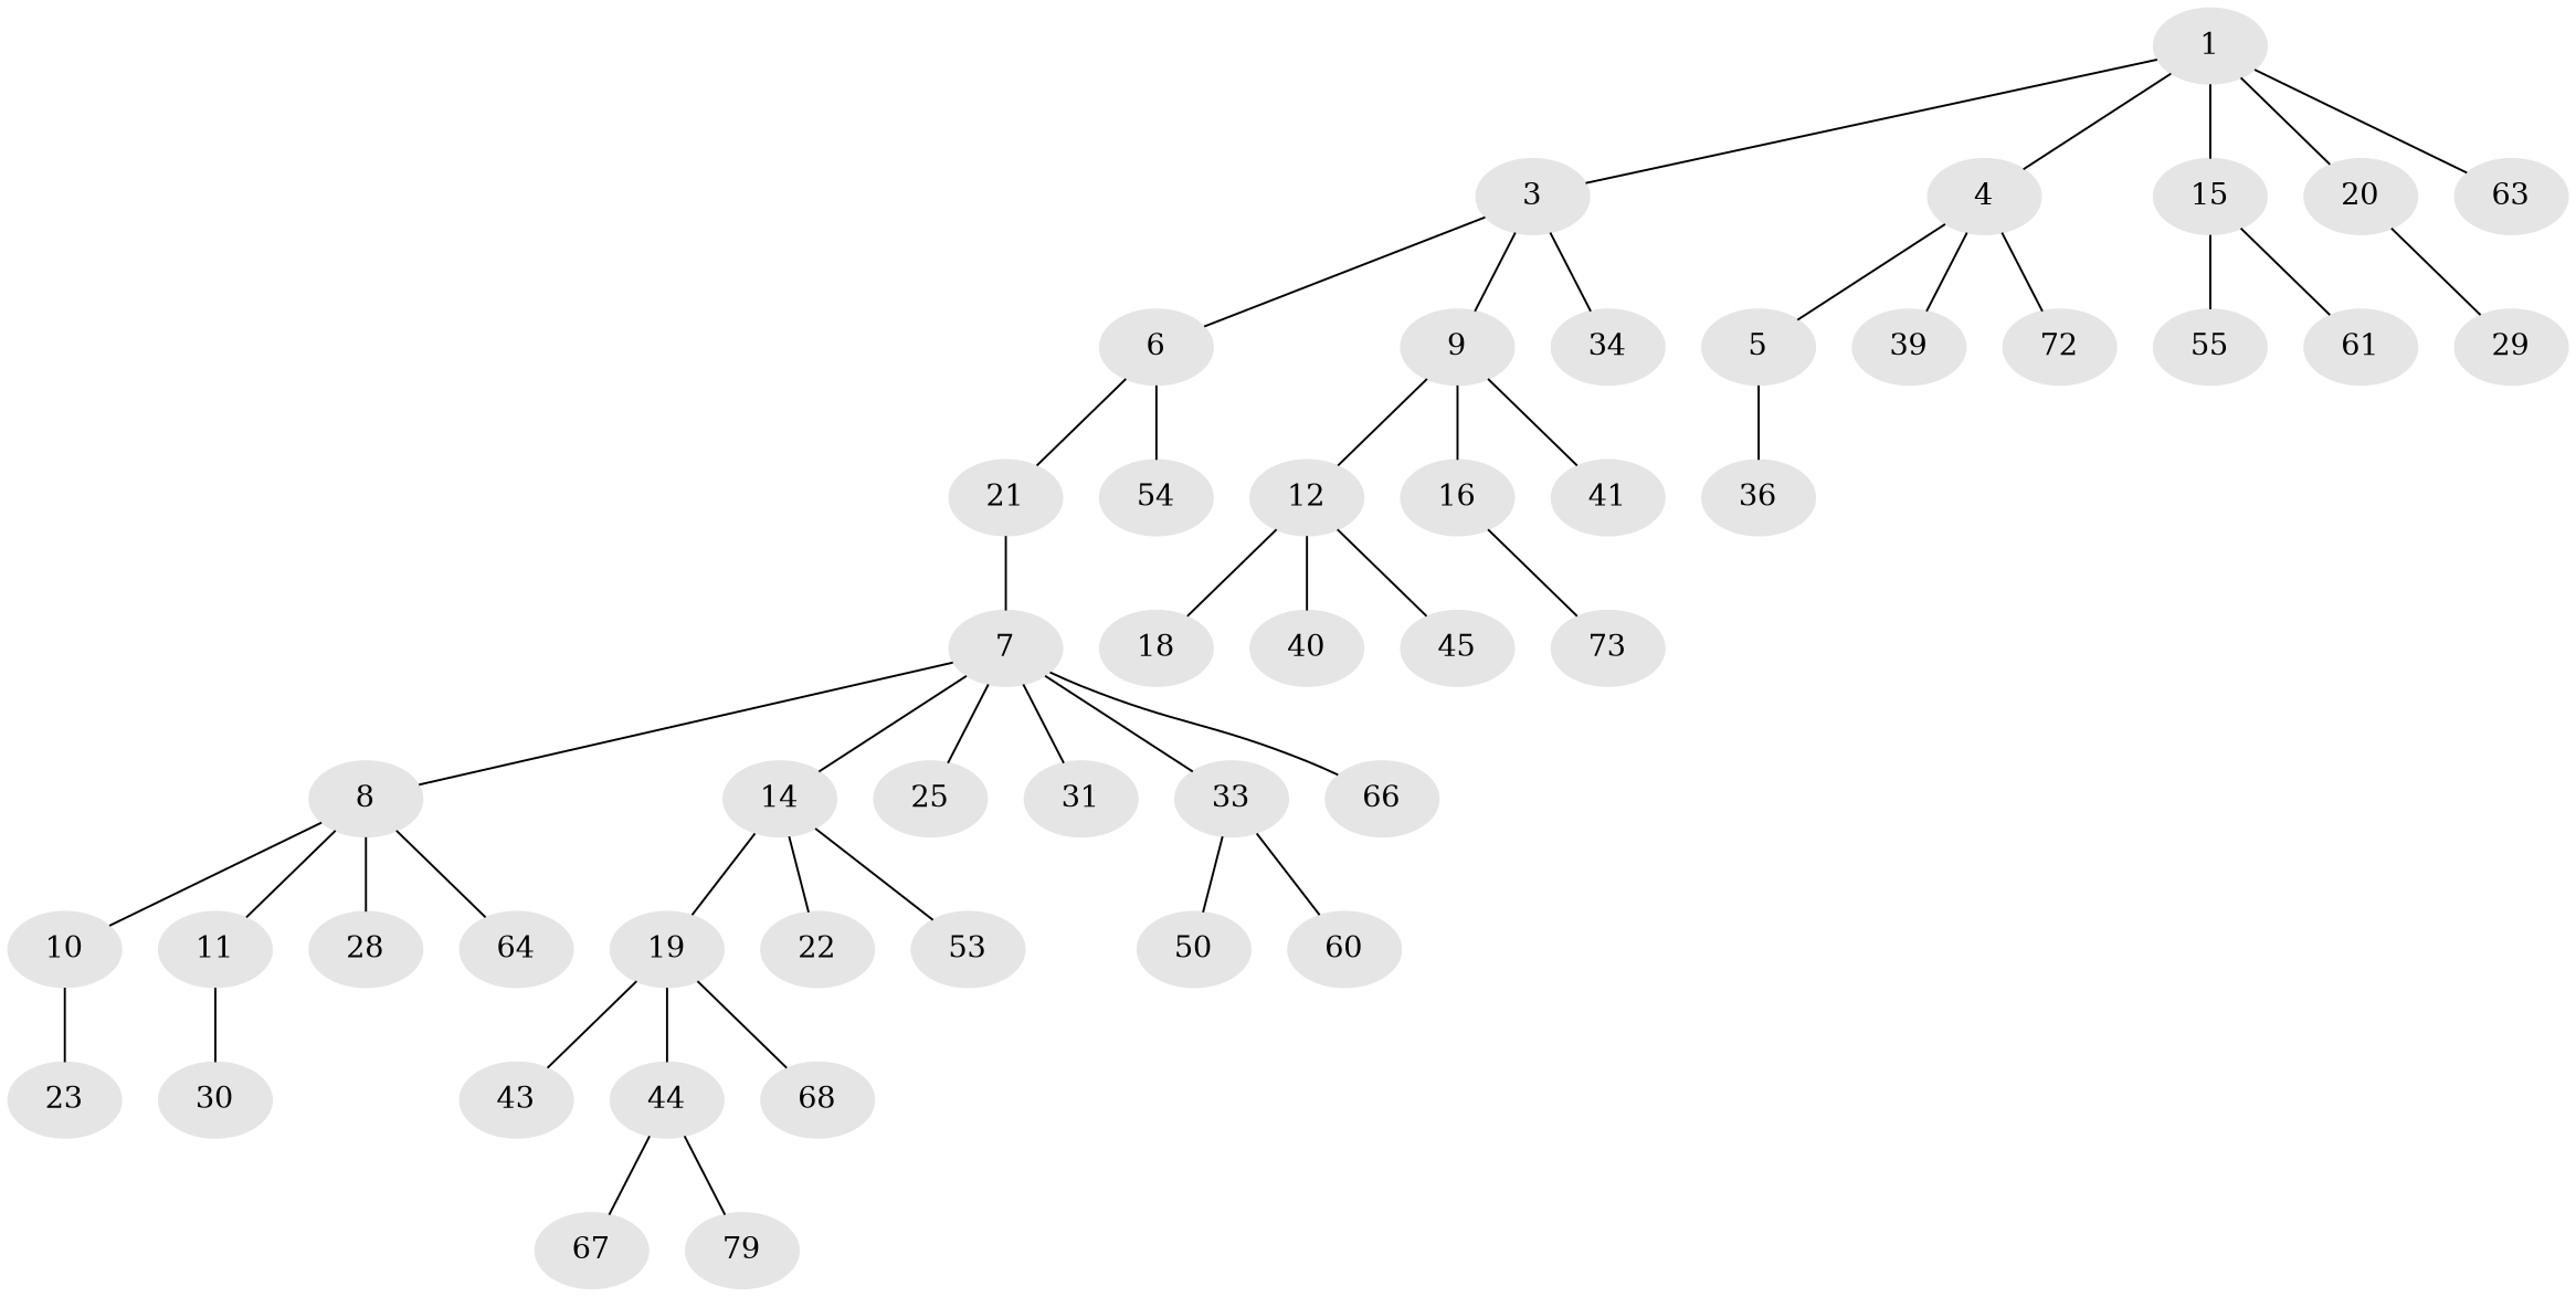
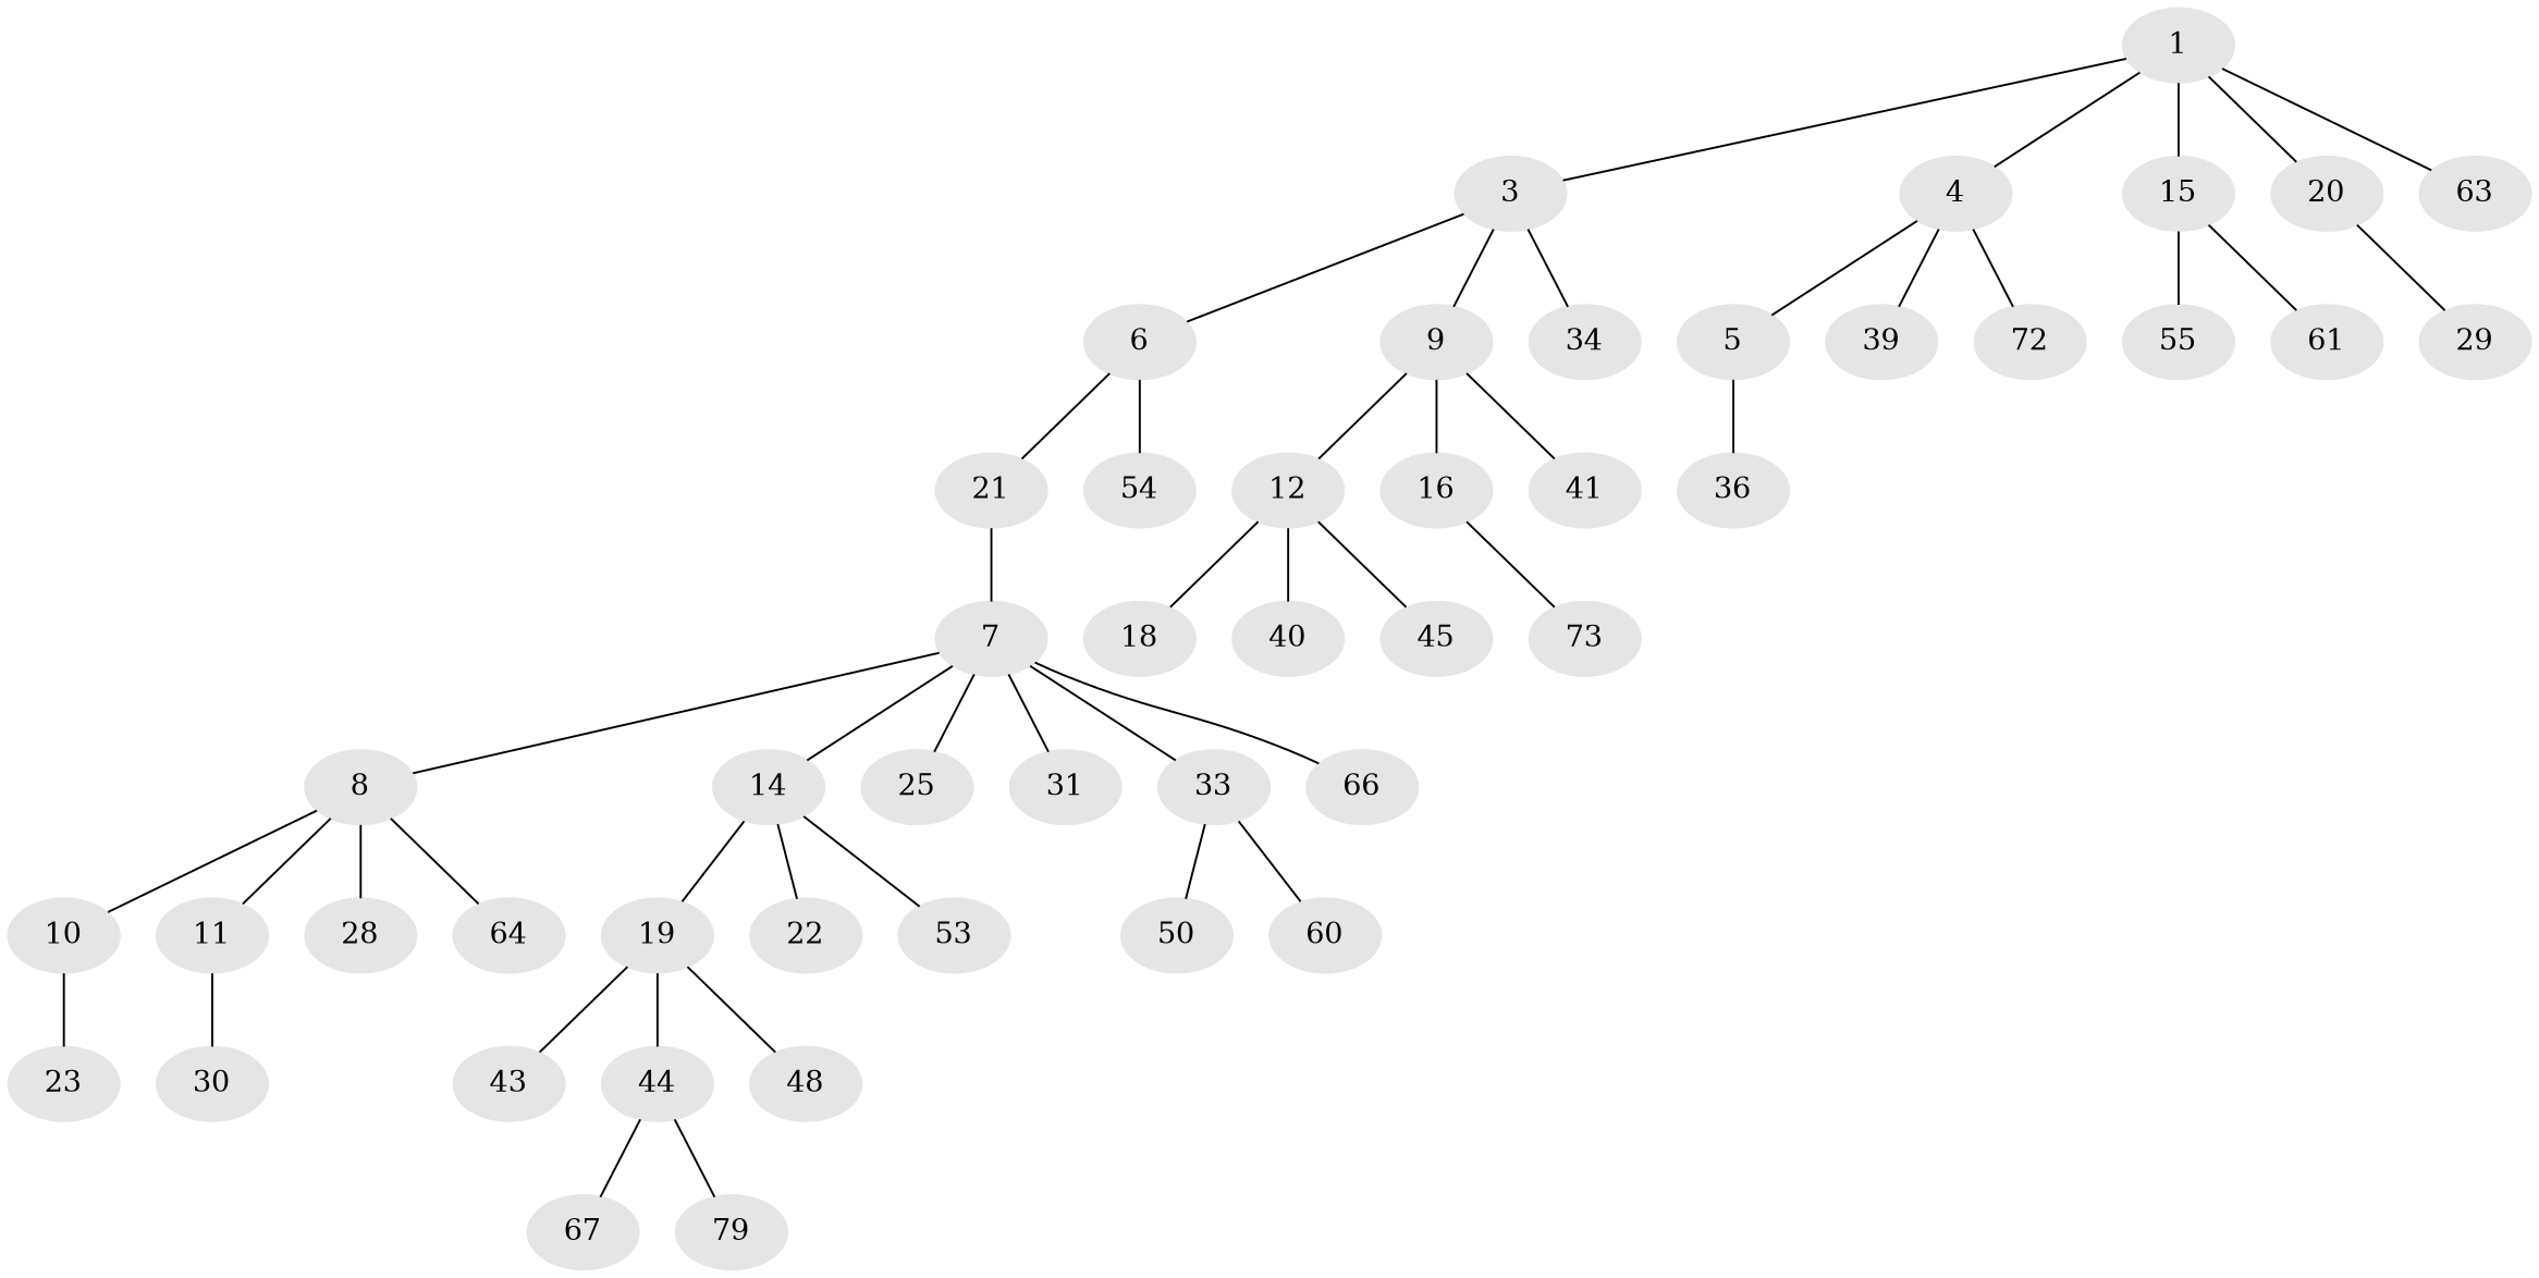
  graph {
    node [color=gray90 style=filled]
    1 [super="+2"]
    3
    4
    15
    20 [super="+38+78+24"]
    63 [super="+76"]
    6 [super="+27"]
    9 [super="+32"]
    34 [super="+37"]
    5
    39
    72
    55
    61
    29 [super="+77"]
    21
    54 [super="+70+71"]
    12
    16
    n20 [label=41]
    36 [super="+51"]
    7 [super="+41+13"]
    8
    14 [super="+17"]
    25 [super="+35+68+26"]
    31 [super="+52+62+49"]
    33
    66
    10
    11
    28 [super="+75"]
    64
    19 [super="+42"]
    22
    53 [super="+59"]
    50
    60 [super="+65"]
    23 [super="+58+47"]
    30
    18
    40
    45
    73
    43
    44
-   48 [label=68]
+   48
    67 [super="+80"]
    79
    1 -- 3
    1 -- 4
    1 -- 15
    1 -- 20
    1 -- 63
    3 -- 6
    3 -- 9
    3 -- 34
    4 -- 5
    4 -- 39
    4 -- 72
    15 -- 55
    15 -- 61
    20 -- 29
    6 -- 21
    6 -- 54
    9 -- 12
    9 -- 16
    9 -- n20
    5 -- 36
    21 -- 7
    12 -- 18
    12 -- 40
    12 -- 45
    16 -- 73
    7 -- 8
    7 -- 14
    7 -- 25
    7 -- 31
    7 -- 33
    7 -- 66
    8 -- 10
    8 -- 11
    8 -- 28
    8 -- 64
    14 -- 19
    14 -- 22
    14 -- 53
    33 -- 50
    33 -- 60
    10 -- 23
    11 -- 30
    19 -- 43
    19 -- 44
    19 -- 48
    44 -- 67
    44 -- 79
  }
